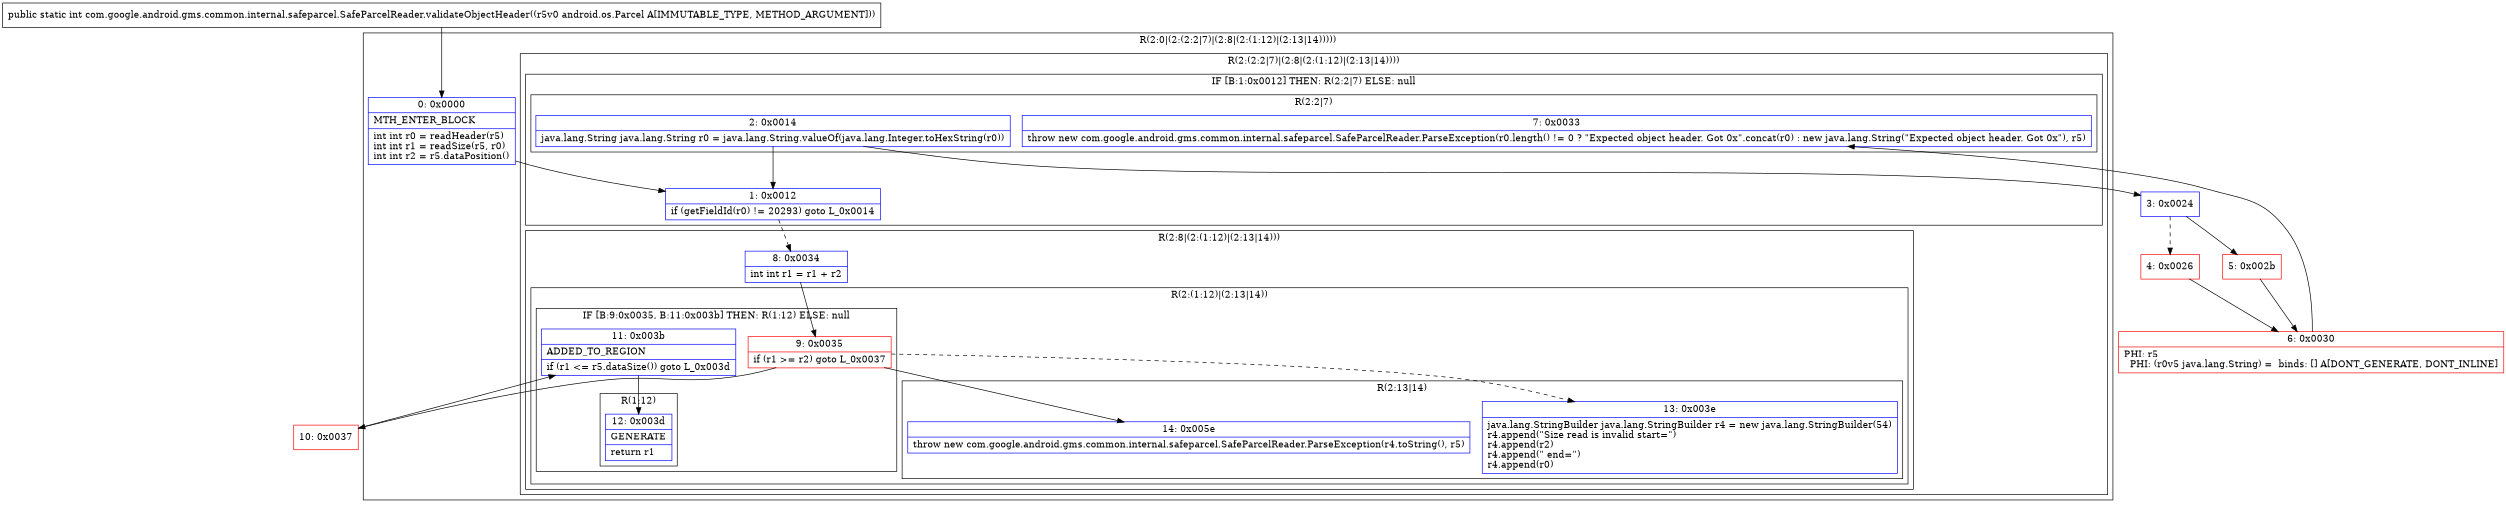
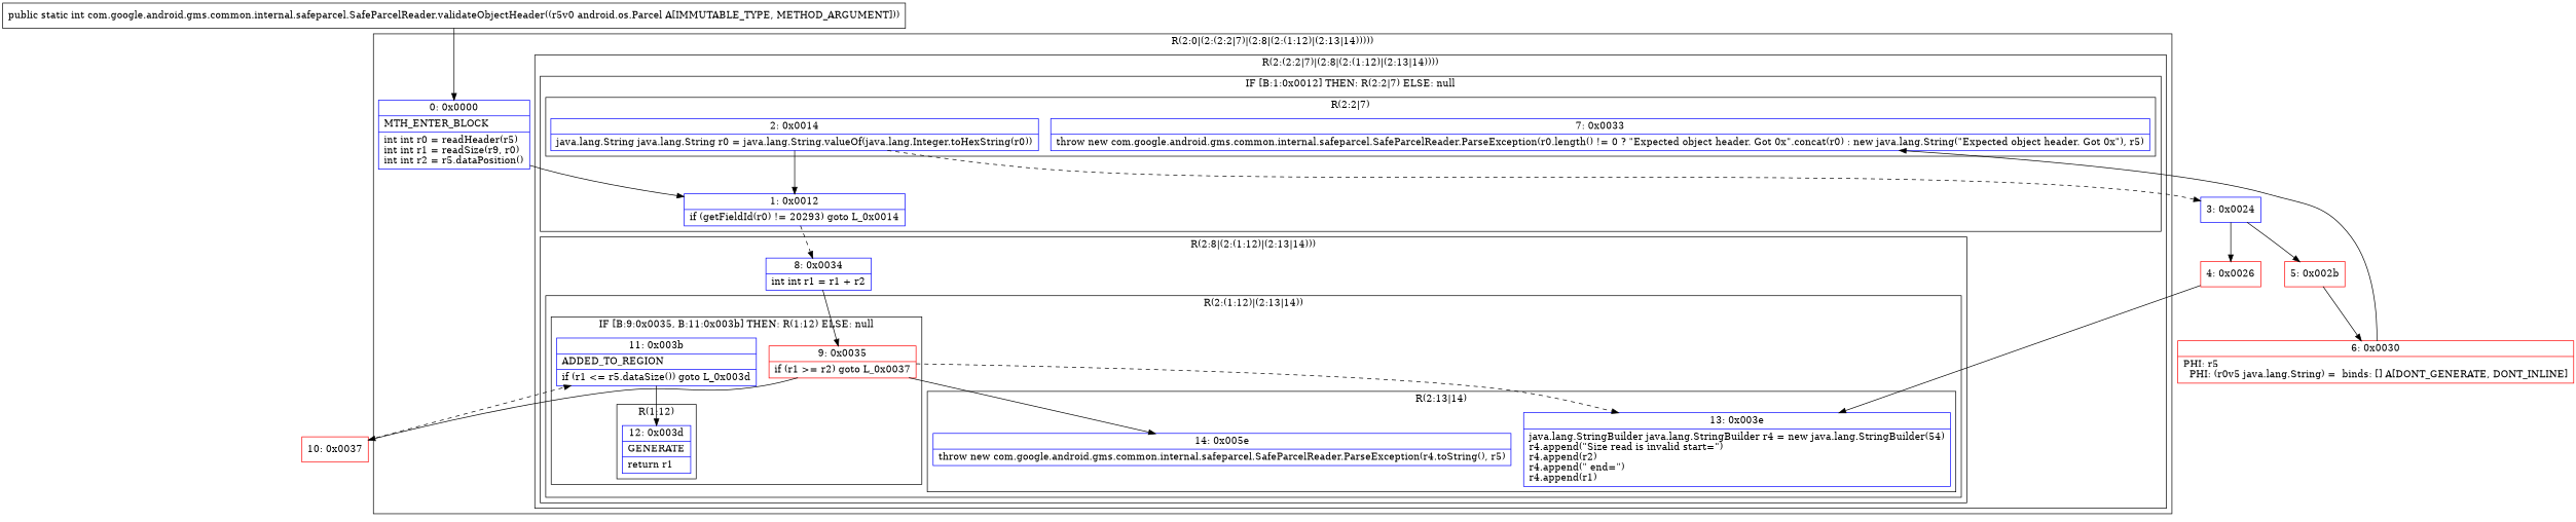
  digraph {
    node [color=blue shape=record]
    n1 [label="{2\:\ 0x0014|java.lang.String java.lang.String r0 = java.lang.String.valueOf(java.lang.Integer.toHexString(r0))\l}"]
    n2 [label="{7\:\ 0x0033|throw new com.google.android.gms.common.internal.safeparcel.SafeParcelReader.ParseException(r0.length() != 0 ? \"Expected object header. Got 0x\".concat(r0) : new java.lang.String(\"Expected object header. Got 0x\"), r5)\l}"]
    n3 [label="{1\:\ 0x0012|if (getFieldId(r0) != 20293) goto L_0x0014\l}"]
    n4 [label="{12\:\ 0x003d|GENERATE\l|return r1\l}"]
    n5 [color=red label="{9\:\ 0x0035|if (r1 \>= r2) goto L_0x0037\l}"]
    n6 [label="{11\:\ 0x003b|ADDED_TO_REGION\l|if (r1 \<= r5.dataSize()) goto L_0x003d\l}"]
-   n7 [label="{13\:\ 0x003e|java.lang.StringBuilder java.lang.StringBuilder r4 = new java.lang.StringBuilder(54)\lr4.append(\"Size read is invalid start=\")\lr4.append(r2)\lr4.append(\" end=\")\lr4.append(r0)\l}"]
+   n7 [label="{13\:\ 0x003e|java.lang.StringBuilder java.lang.StringBuilder r4 = new java.lang.StringBuilder(54)\lr4.append(\"Size read is invalid start=\")\lr4.append(r2)\lr4.append(\" end=\")\lr4.append(r1)\l}"]
    n8 [label="{14\:\ 0x005e|throw new com.google.android.gms.common.internal.safeparcel.SafeParcelReader.ParseException(r4.toString(), r5)\l}"]
    n9 [label="{8\:\ 0x0034|int int r1 = r1 + r2\l}"]
-   n10 [label="{0\:\ 0x0000|MTH_ENTER_BLOCK\l|int int r0 = readHeader(r5)\lint int r1 = readSize(r5, r0)\lint int r2 = r5.dataPosition()\l}"]
+   n10 [label="{0\:\ 0x0000|MTH_ENTER_BLOCK\l|int int r0 = readHeader(r5)\lint int r1 = readSize(r9, r0)\lint int r2 = r5.dataPosition()\l}"]
    n11 [label="{3\:\ 0x0024}"]
    n12 [color=red label="{10\:\ 0x0037}"]
    n13 [color=red label="{4\:\ 0x0026}"]
    n14 [color=red label="{5\:\ 0x002b}"]
    n15 [color=red label="{6\:\ 0x0030|PHI: r5 \l  PHI: (r0v5 java.lang.String) =  binds: [] A[DONT_GENERATE, DONT_INLINE]\l}"]
    n16 [label="{public static int com.google.android.gms.common.internal.safeparcel.SafeParcelReader.validateObjectHeader((r5v0 android.os.Parcel A[IMMUTABLE_TYPE, METHOD_ARGUMENT])) }" color=""]
    subgraph cluster_1 {
      label="R(2:0|(2:(2:2|7)|(2:8|(2:(1:12)|(2:13|14)))))"
      n10
      subgraph cluster_2 {
        label="R(2:(2:2|7)|(2:8|(2:(1:12)|(2:13|14))))"
        subgraph cluster_3 {
          label="IF [B:1:0x0012] THEN: R(2:2|7) ELSE: null"
          n3
          subgraph cluster_4 {
            label="R(2:2|7)"
            n1
            n2
          }
        }
        subgraph cluster_5 {
          label="R(2:8|(2:(1:12)|(2:13|14)))"
          n9
          subgraph cluster_6 {
            label="R(2:(1:12)|(2:13|14))"
            subgraph cluster_7 {
              label="IF [B:9:0x0035, B:11:0x003b] THEN: R(1:12) ELSE: null"
              n5
              n6
              subgraph cluster_8 {
                label="R(1:12)"
                n4
              }
            }
            subgraph cluster_9 {
              label="R(2:13|14)"
              n7
              n8
            }
          }
        }
      }
    }
    n1 -> n3
-   n1 -> n11
+   n1 -> n11 [style=dashed]
    n3 -> n9 [style=dashed]
    n5 -> n7 [style=dashed]
    n5 -> n8
    n5 -> n12
    n6 -> n4
    n9 -> n5
    n10 -> n3
-   n11 -> n13 [style=dashed]
+   n11 -> n13
    n11 -> n14
-   n12 -> n6
-   n13 -> n15
+   n12 -> n6 [style=dashed]
+   n13 -> n7
    n14 -> n15
    n15 -> n2
    n16 -> n10
  }
